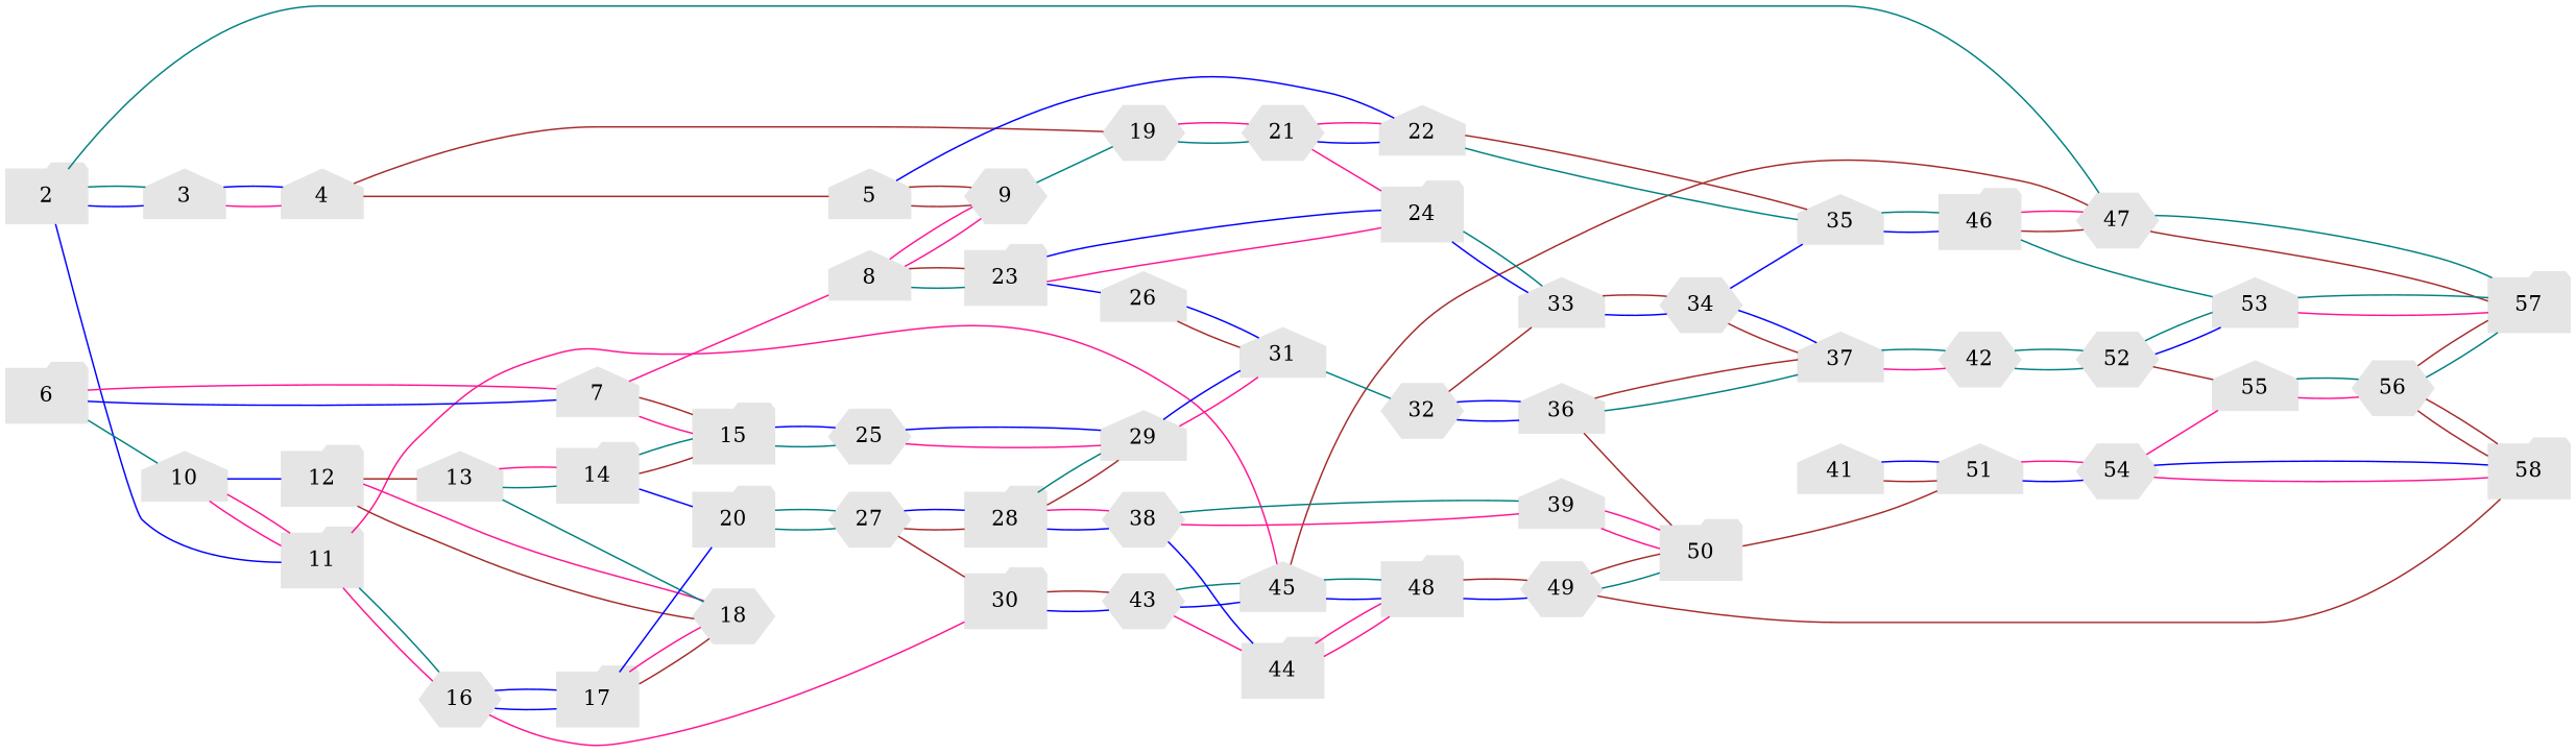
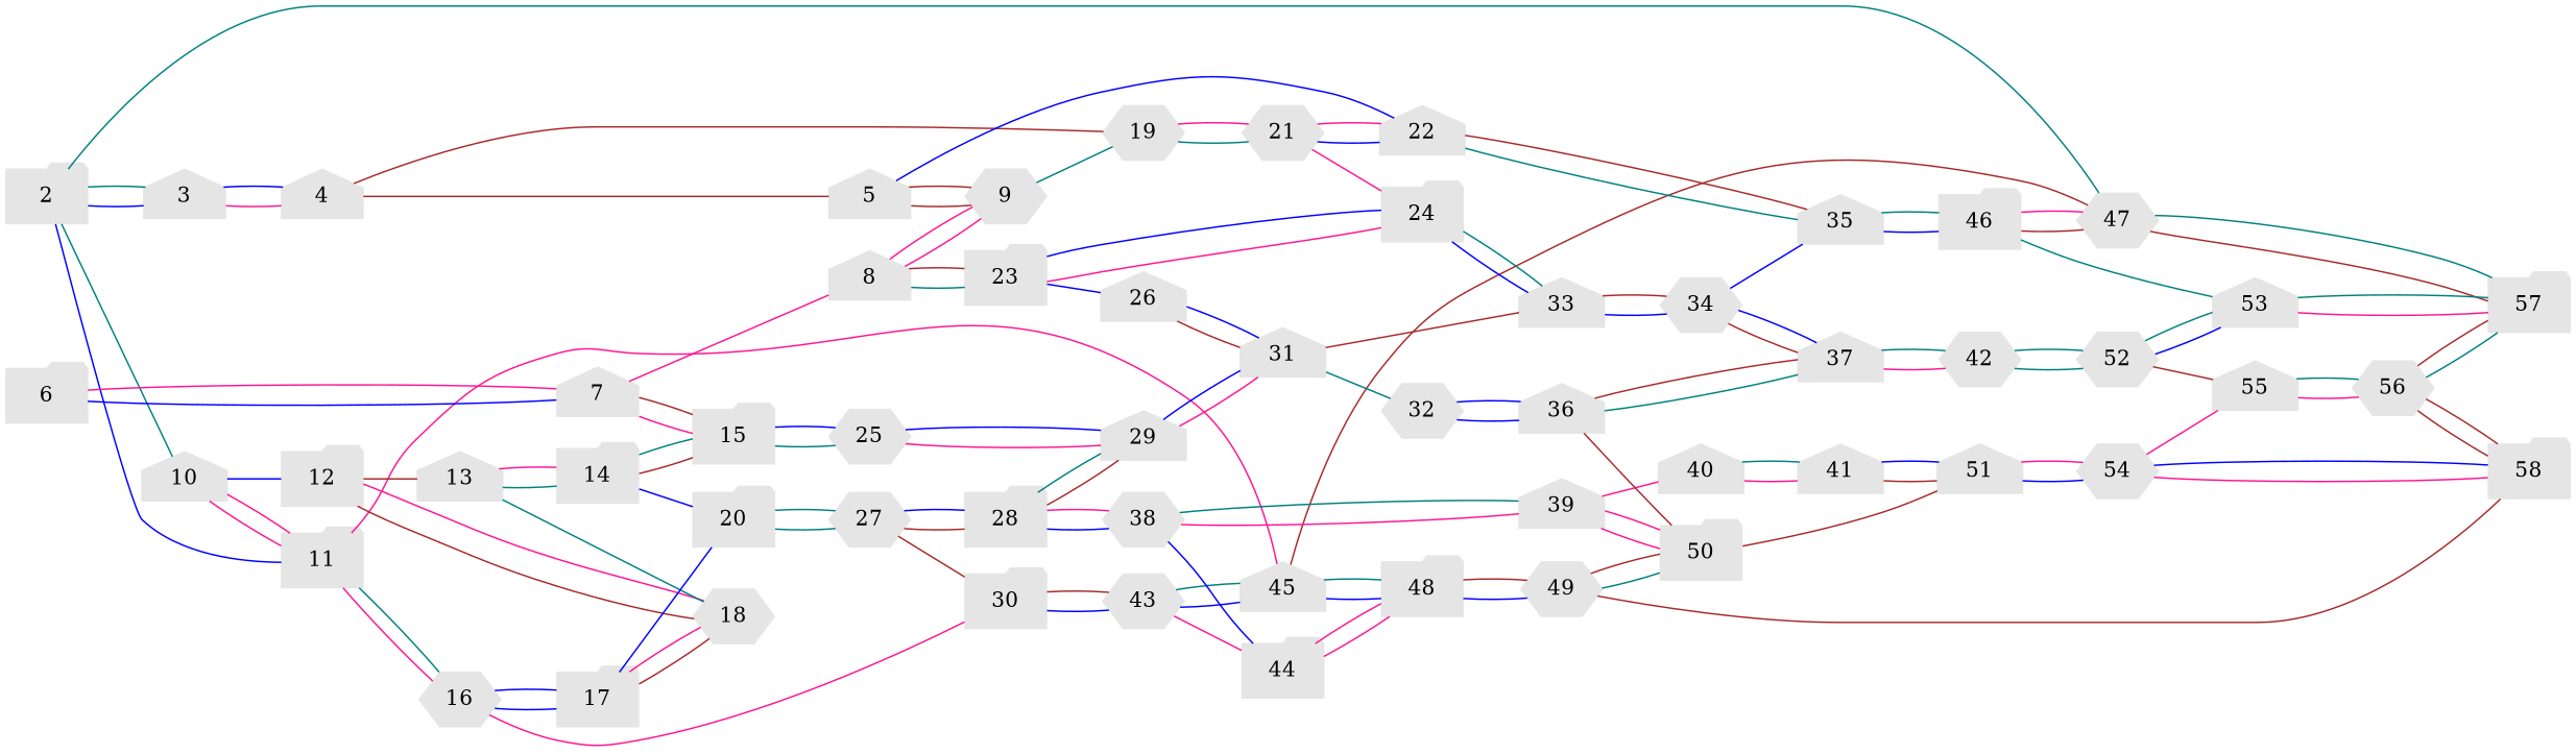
  graph {
    rankdir=LR
    node [color=gray90 shape=house style=filled]
    edge [color=deeppink]
    2 [shape=folder]
    3
    11 [shape=folder]
    47 [shape=hexagon]
    6 [shape=folder]
    7
    10
    4
    16 [shape=hexagon]
    45
    57 [shape=folder]
    5
    19 [shape=hexagon]
    22
    35
    9 [shape=hexagon]
    21 [shape=hexagon]
    8
    15 [shape=folder]
    12 [shape=folder]
    23 [shape=folder]
    25 [shape=hexagon]
    24 [shape=folder]
    26
    13
    18 [shape=hexagon]
    17 [shape=folder]
    30 [shape=folder]
    48 [shape=folder]
    14 [shape=folder]
    20 [shape=folder]
    27 [shape=hexagon]
    29
    43 [shape=hexagon]
    28 [shape=folder]
    33
    46 [shape=folder]
    31
    34 [shape=hexagon]
    32 [shape=hexagon]
    38 [shape=hexagon]
    39
    44 [shape=folder]
    36
    37
    50 [shape=folder]
    42 [shape=hexagon]
    53
+   40
    41
    52 [shape=hexagon]
    51
    54 [shape=hexagon]
    55
    49 [shape=hexagon]
    58 [shape=folder]
    56 [shape=hexagon]
    2 -- 3 [color=blue]
    2 -- 3 [color=teal]
    2 -- 11 [color=blue]
    2 -- 47 [color=teal]
    3 -- 4
    3 -- 4 [color=blue]
    11 -- 16
    11 -- 16 [color=teal]
    11 -- 45
    47 -- 57 [color=brown]
    47 -- 57 [color=teal]
    6 -- 7 [color=blue]
    6 -- 7
-   6 -- 10 [color=teal]
+   2 -- 10 [color=teal]
    7 -- 8
    7 -- 15
    7 -- 15 [color=brown]
    10 -- 11
    10 -- 11
    10 -- 12 [color=blue]
    4 -- 5 [color=brown]
    4 -- 19 [color=brown]
    16 -- 17 [color=blue]
    16 -- 17 [color=blue]
    16 -- 30
    45 -- 47 [color=brown]
    45 -- 48 [color=blue]
    45 -- 48 [color=teal]
    5 -- 22 [color=blue]
    5 -- 9 [color=brown]
    5 -- 9 [color=brown]
    19 -- 21 [color=teal]
    19 -- 21
    22 -- 35 [color=teal]
    22 -- 35 [color=brown]
    35 -- 46 [color=blue]
    35 -- 46 [color=teal]
    9 -- 19 [color=teal]
    21 -- 22 [color=blue]
    21 -- 22
    21 -- 24
    8 -- 9
    8 -- 9
    8 -- 23 [color=teal]
    8 -- 23 [color=brown]
    15 -- 25 [color=teal]
    15 -- 25 [color=blue]
    12 -- 13 [color=brown]
    12 -- 18 [color=brown]
    12 -- 18
    23 -- 24
    23 -- 24 [color=blue]
    23 -- 26 [color=blue]
    25 -- 29
    25 -- 29 [color=blue]
    24 -- 33 [color=blue]
    24 -- 33 [color=teal]
    26 -- 31 [color=brown]
    26 -- 31 [color=blue]
    13 -- 18 [color=teal]
    13 -- 14 [color=teal]
    13 -- 14
    17 -- 18 [color=brown]
    17 -- 18
    17 -- 20 [color=blue]
    30 -- 43 [color=blue]
    30 -- 43 [color=brown]
    48 -- 49 [color=blue]
    48 -- 49 [color=brown]
    14 -- 15 [color=brown]
    14 -- 15 [color=teal]
    14 -- 20 [color=blue]
    20 -- 27 [color=teal]
    20 -- 27 [color=teal]
    27 -- 30 [color=brown]
    27 -- 28 [color=brown]
    27 -- 28 [color=blue]
    29 -- 31
    29 -- 31 [color=blue]
    43 -- 45 [color=blue]
    43 -- 45 [color=teal]
    43 -- 44
    28 -- 29 [color=brown]
    28 -- 29 [color=teal]
    28 -- 38 [color=blue]
    28 -- 38
    33 -- 34 [color=blue]
    33 -- 34 [color=brown]
    46 -- 47 [color=brown]
    46 -- 47
    46 -- 53 [color=teal]
    31 -- 32 [color=teal]
    34 -- 35 [color=blue]
    34 -- 37 [color=brown]
    34 -- 37 [color=blue]
-   32 -- 33 [color=brown]
+   31 -- 33 [color=brown]
    32 -- 36 [color=blue]
    32 -- 36 [color=blue]
    38 -- 39
    38 -- 39 [color=teal]
    38 -- 44 [color=blue]
    39 -- 50
    39 -- 50
+   39 -- 40
    44 -- 48
    44 -- 48
    36 -- 37 [color=teal]
    36 -- 37 [color=brown]
    36 -- 50 [color=brown]
    37 -- 42
    37 -- 42 [color=teal]
    50 -- 51 [color=brown]
    42 -- 52 [color=teal]
    42 -- 52 [color=teal]
    53 -- 57
    53 -- 57 [color=teal]
+   40 -- 41
+   40 -- 41 [color=teal]
    41 -- 51 [color=brown]
    41 -- 51 [color=blue]
    52 -- 53 [color=blue]
    52 -- 53 [color=teal]
    52 -- 55 [color=brown]
    51 -- 54 [color=blue]
    51 -- 54
    54 -- 55
    54 -- 58
    54 -- 58 [color=blue]
    55 -- 56
    55 -- 56 [color=teal]
    49 -- 50 [color=teal]
    49 -- 50 [color=brown]
    49 -- 58 [color=brown]
    56 -- 57 [color=teal]
    56 -- 57 [color=brown]
    56 -- 58 [color=brown]
    56 -- 58 [color=brown]
  }
